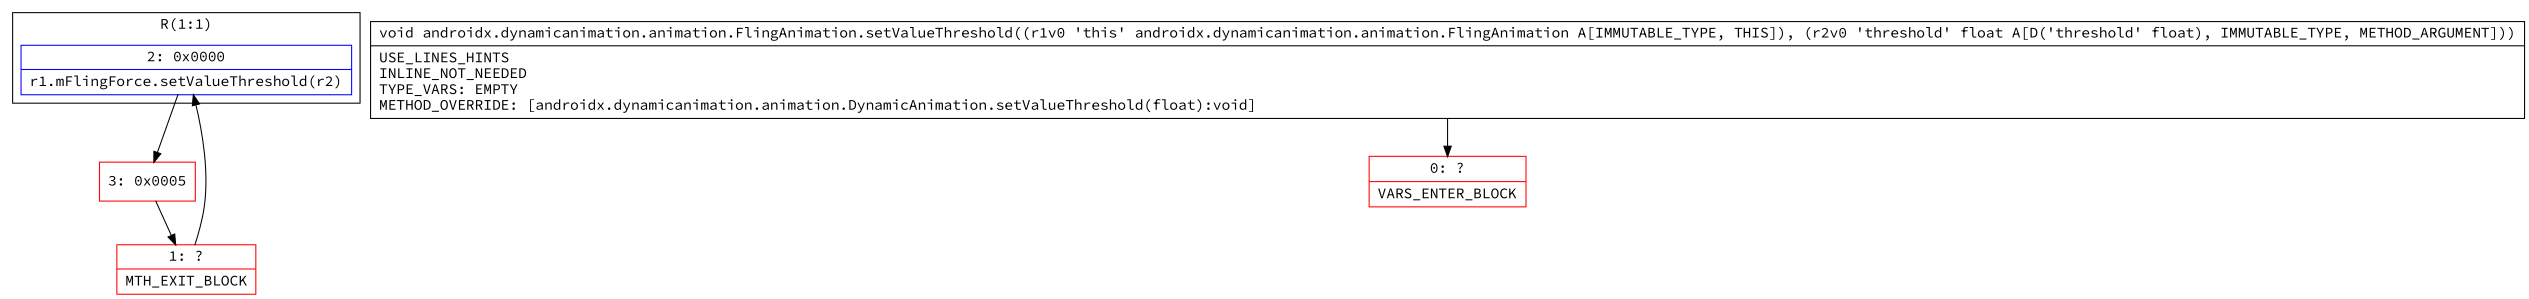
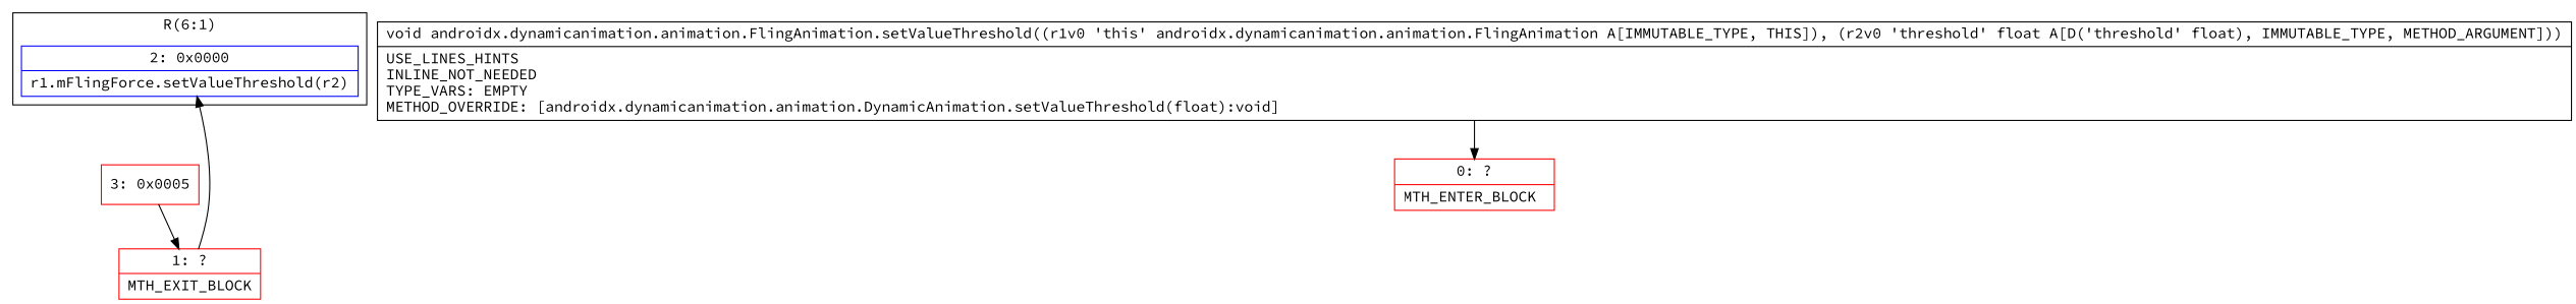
  digraph {
    fontname="Source Code Pro"
    node [color=red fontname="Source Code Pro" shape=record]
    edge [fontname="Source Code Pro"]
    n1 [color=blue label="{2\:\ 0x0000|r1.mFlingForce.setValueThreshold(r2)\l}"]
    n2 [label="{3\:\ 0x0005}"]
    n3 [label="{1\:\ ?|MTH_EXIT_BLOCK\l}"]
-   n4 [label="{0\:\ ?|VARS_ENTER_BLOCK\l}"]
+   n4 [label="{0\:\ ?|MTH_ENTER_BLOCK\l}"]
    n5 [label="{void androidx.dynamicanimation.animation.FlingAnimation.setValueThreshold((r1v0 'this' androidx.dynamicanimation.animation.FlingAnimation A[IMMUTABLE_TYPE, THIS]), (r2v0 'threshold' float A[D('threshold' float), IMMUTABLE_TYPE, METHOD_ARGUMENT]))  | USE_LINES_HINTS\lINLINE_NOT_NEEDED\lTYPE_VARS: EMPTY\lMETHOD_OVERRIDE: [androidx.dynamicanimation.animation.DynamicAnimation.setValueThreshold(float):void]\l}" color=""]
    subgraph cluster_1 {
-     label="R(1:1)"
+     label="R(6:1)"
      n1
    }
-   n1 -> n2
    n2 -> n3
    n3 -> n1
    n5 -> n4
  }
